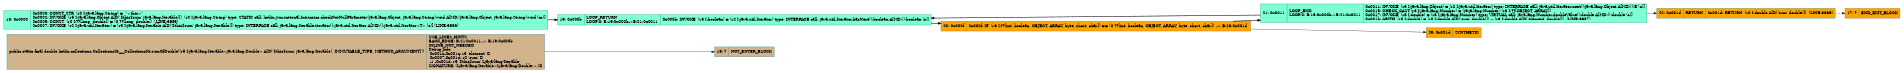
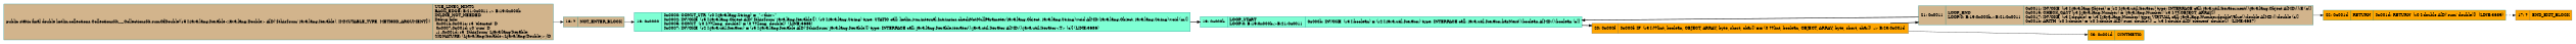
  digraph {
    rankdir=LR
    node [color=teal fillcolor=orange shape=record style=filled]
    edge [style=solid]
    n1 [fillcolor=tan label="{16\:\ ?|NOT_ENTER_BLOCK\l}"]
    n2 [fillcolor=aquamarine label="{18\:\ 0x0000|0x0000: CONST_STR  (r0 I:java.lang.String) =  \"\<this\>\" \l0x0002: INVOKE  (r5 I:java.lang.Object A[D('$this$sum' java.lang.Iterable)]), (r0 I:java.lang.String) type: STATIC call: kotlin.jvm.internal.Intrinsics.checkNotNullParameter(java.lang.Object, java.lang.String):void A[MD:(java.lang.Object, java.lang.String):void (m)]\l0x0005: CONST  (r0 I:??[long, double]) = (0 ??[long, double])  (LINE:3685)\l0x0007: INVOKE  (r2 I:java.util.Iterator) = (r5 I:java.lang.Iterable A[D('$this$sum' java.lang.Iterable)]) type: INTERFACE call: java.lang.Iterable.iterator():java.util.Iterator A[MD:():java.util.Iterator\<T\> (c)] (LINE:3686)\l}"]
-   n3 [fillcolor=aquamarine label="{19\:\ 0x000b|LOOP_RETURN\lLOOP:0: B:19:0x000b\-\>B:21:0x0011\l|0x000b: INVOKE  (r3 I:boolean) = (r2 I:java.util.Iterator) type: INTERFACE call: java.util.Iterator.hasNext():boolean A[MD:():boolean (c)]\l}"]
+   n3 [fillcolor=aquamarine label="{19\:\ 0x000b|LOOP_START\lLOOP:0: B:19:0x000b\-\>B:21:0x0011\l|0x000b: INVOKE  (r3 I:boolean) = (r2 I:java.util.Iterator) type: INTERFACE call: java.util.Iterator.hasNext():boolean A[MD:():boolean (c)]\l}"]
    n4 [color=gray40 label="{20\:\ 0x000f|0x000f: IF  (r3 I:??[int, boolean, OBJECT, ARRAY, byte, short, char]) == (0 ??[int, boolean, OBJECT, ARRAY, byte, short, char])  \-\> B:23:0x001d \l}"]
-   n5 [fillcolor=aquamarine label="{21\:\ 0x0011|LOOP_END\lLOOP:0: B:19:0x000b\-\>B:21:0x0011\l|0x0011: INVOKE  (r3 I:java.lang.Object) = (r2 I:java.util.Iterator) type: INTERFACE call: java.util.Iterator.next():java.lang.Object A[MD:():E (c)]\l0x0015: CHECK_CAST (r3 I:java.lang.Number) = (java.lang.Number) (r3 I:??[OBJECT, ARRAY]) \l0x0017: INVOKE  (r3 I:double) = (r3 I:java.lang.Number) type: VIRTUAL call: java.lang.Number.doubleValue():double A[MD:():double (c)]\l0x001b: ARITH  (r0 I:double) = (r0 I:double A[D('sum' double)]) + (r3 I:double A[D('element' double)])  (LINE:3687)\l}"]
+   n5 [fillcolor=tan label="{21\:\ 0x0011|LOOP_END\lLOOP:0: B:19:0x000b\-\>B:21:0x0011\l|0x0011: INVOKE  (r3 I:java.lang.Object) = (r2 I:java.util.Iterator) type: INTERFACE call: java.util.Iterator.next():java.lang.Object A[MD:():E (c)]\l0x0015: CHECK_CAST (r3 I:java.lang.Number) = (java.lang.Number) (r3 I:??[OBJECT, ARRAY]) \l0x0017: INVOKE  (r3 I:double) = (r3 I:java.lang.Number) type: VIRTUAL call: java.lang.Number.doubleValue():double A[MD:():double (c)]\l0x001b: ARITH  (r0 I:double) = (r0 I:double A[D('sum' double)]) + (r3 I:double A[D('element' double)])  (LINE:3687)\l}"]
    n6 [label="{23\:\ 0x001d|SYNTHETIC\l}"]
    n7 [label="{22\:\ 0x001d|RETURN\l|0x001d: RETURN  (r0 I:double A[D('sum' double)])  (LINE:3689)\l}"]
    n8 [color=gray40 label="{17\:\ ?|END_EXIT_BLOCK\l}"]
    n9 [fillcolor=tan label="{public static final double kotlin.collections.CollectionsKt___CollectionsKt.sumOfDouble((r5 I:java.lang.Iterable\<java.lang.Double\> A[D('$this$sum' java.lang.Iterable), IMMUTABLE_TYPE, METHOD_ARGUMENT]))  | USE_LINES_HINTS\lBACK_EDGE: B:21:0x0011 \-\> B:19:0x000b\lINLINE_NOT_NEEDED\lDebug Info:\l  0x001b\-0x001c: r3 'element' D\l  0x0007\-0x001d: r0 'sum' D\l  \-1 \-0x001d: r5 '$this$sum' Ljava\/lang\/Iterable;\lSIGNATURE: (Ljava\/lang\/Iterable\<Ljava\/lang\/Double;\>;)D\l}"]
+   n1 -> n2
    n2 -> n3 [style=bold]
    n3 -> n4 [style=bold]
    n4 -> n5 [style=bold]
    n4 -> n6
    n5 -> n3 [style=bold]
    n5 -> n7
    n7 -> n8 [style=dashed]
    n9 -> n1
  }
